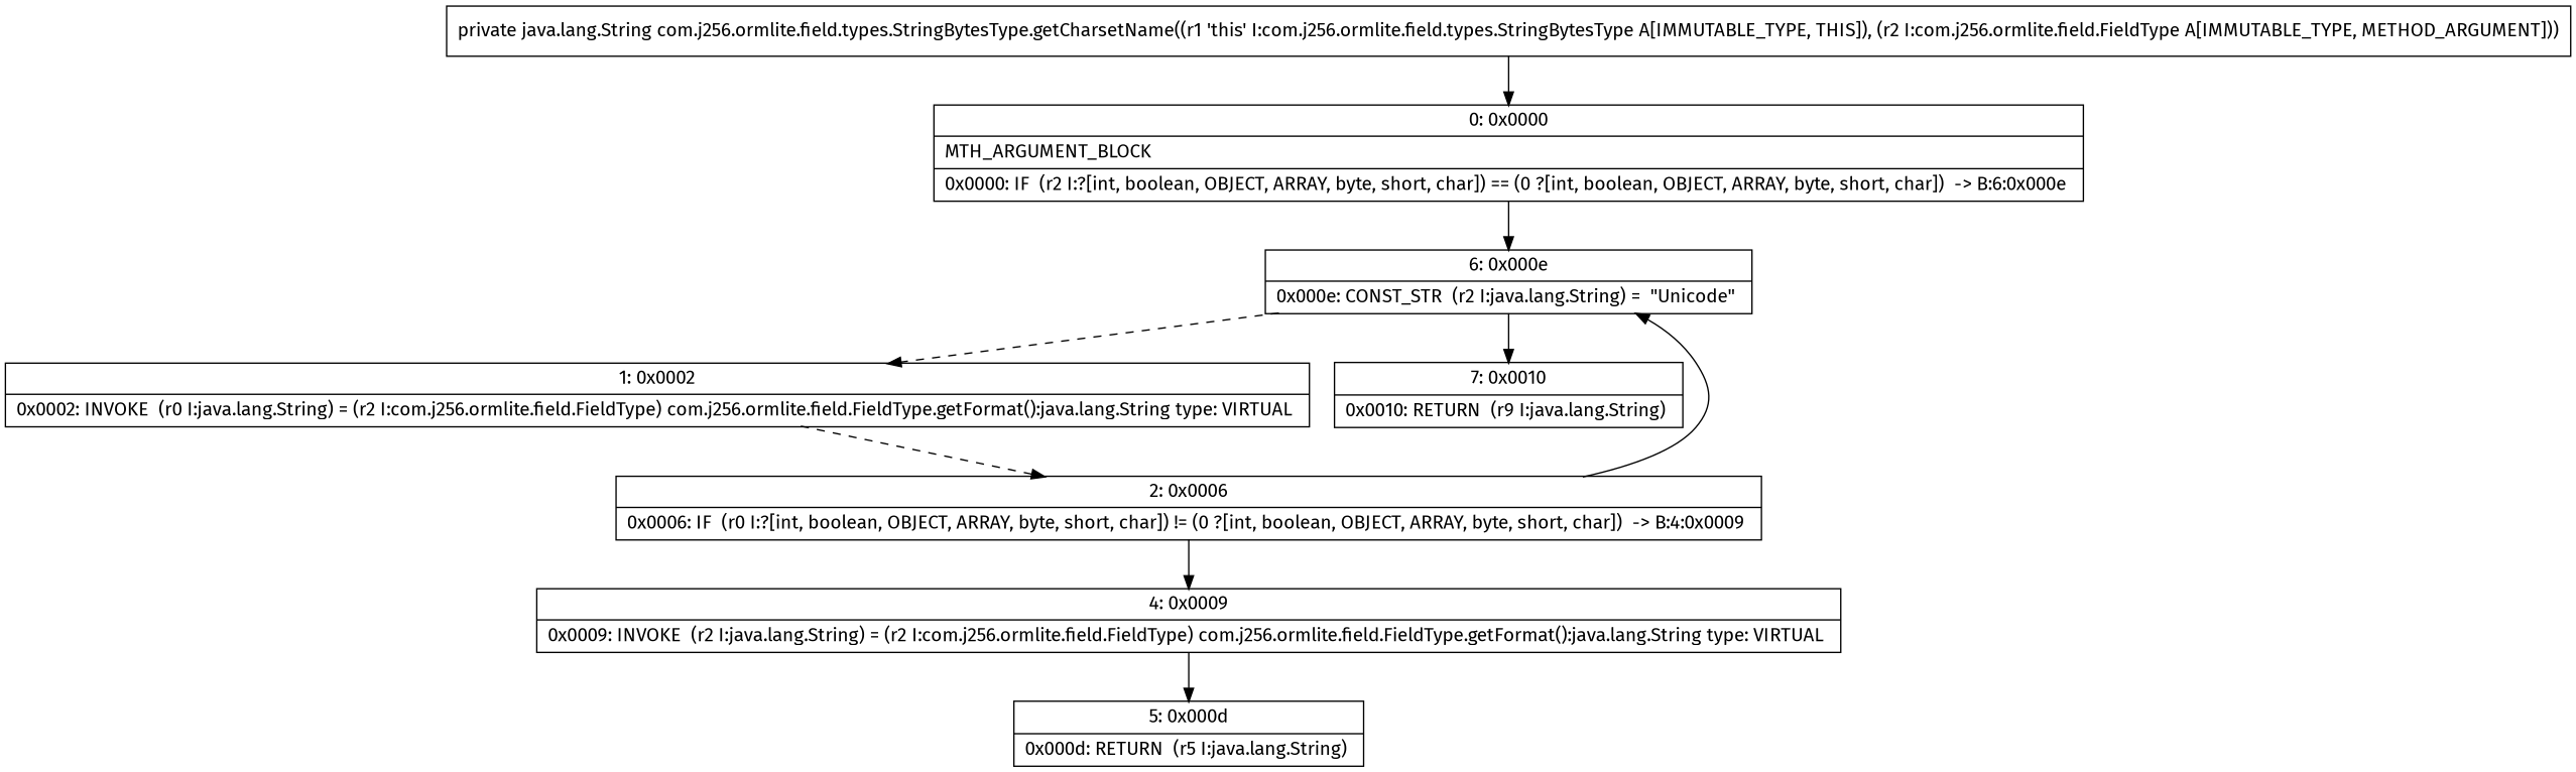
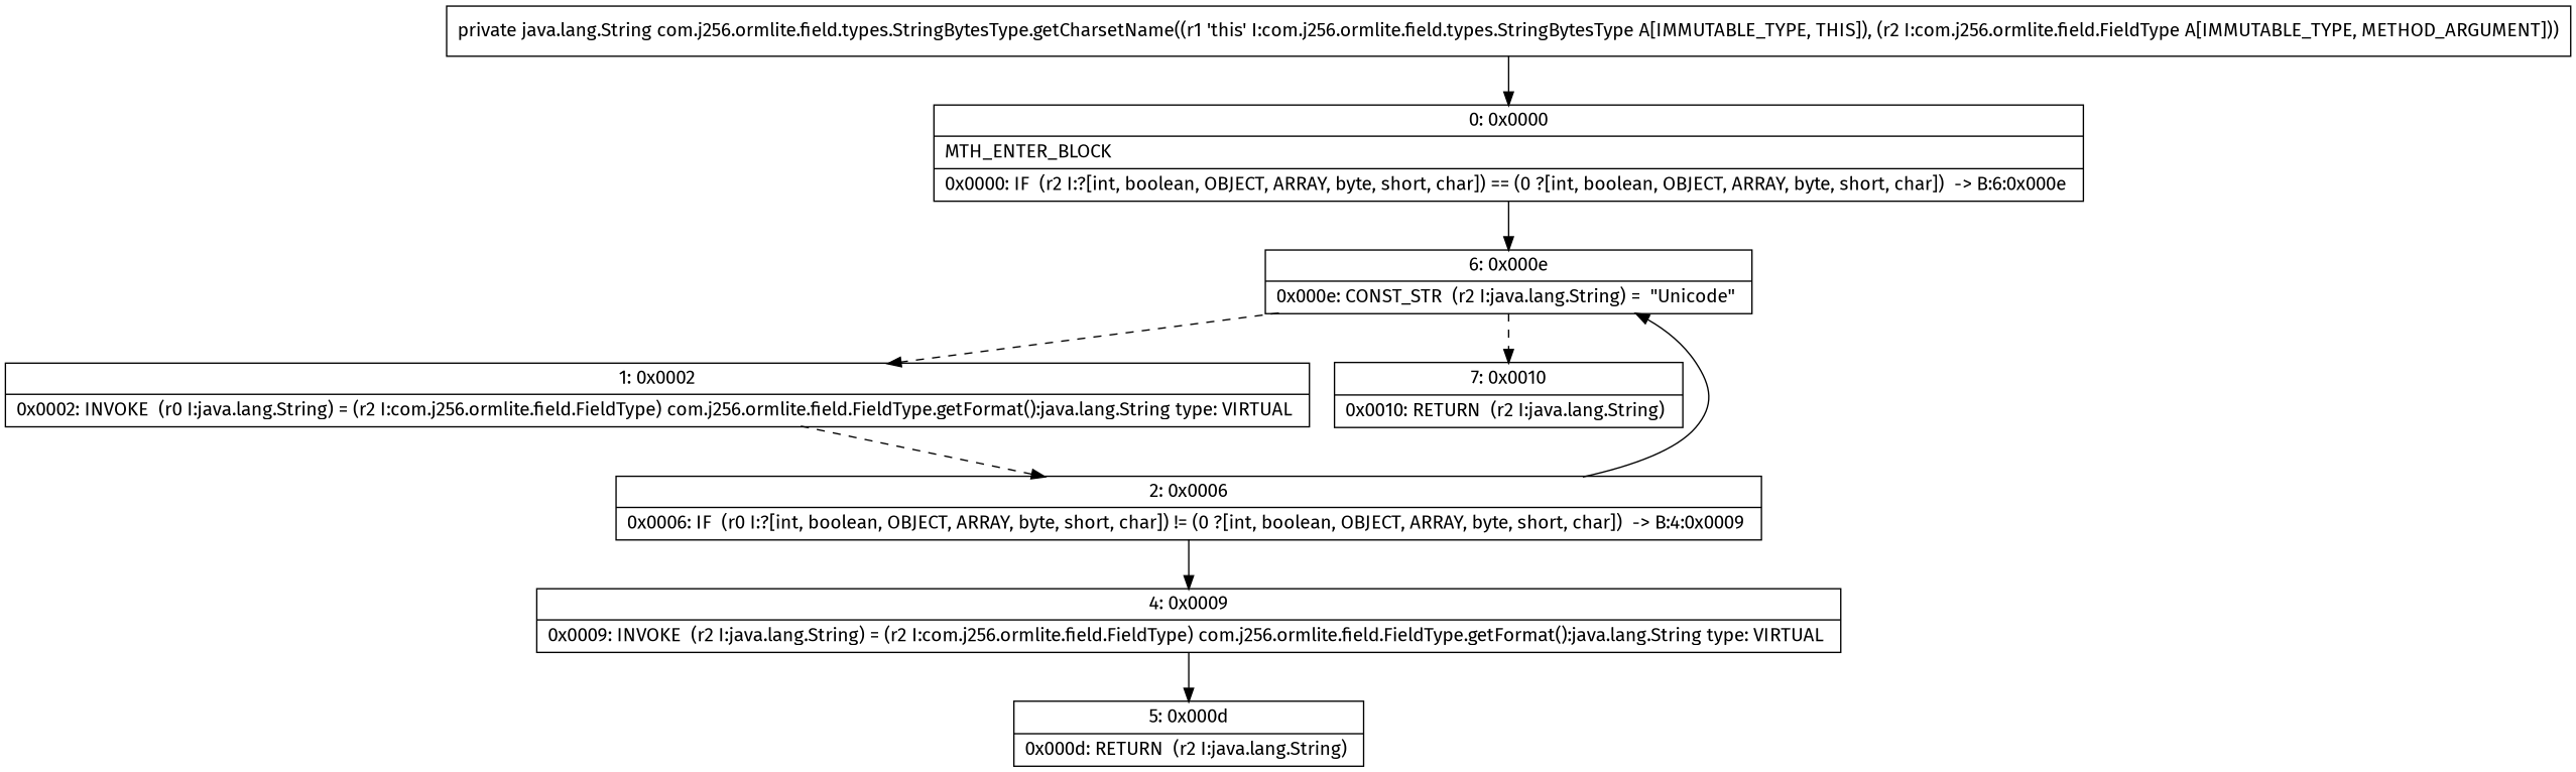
  digraph {
    fontname="Fira Sans"
    node [fontname="Fira Sans" shape=record]
    edge [fontname="Fira Sans"]
-   n1 [label="{0\:\ 0x0000|MTH_ARGUMENT_BLOCK\l|0x0000: IF  (r2 I:?[int, boolean, OBJECT, ARRAY, byte, short, char]) == (0 ?[int, boolean, OBJECT, ARRAY, byte, short, char])  \-\> B:6:0x000e \l}"]
+   n1 [label="{0\:\ 0x0000|MTH_ENTER_BLOCK\l|0x0000: IF  (r2 I:?[int, boolean, OBJECT, ARRAY, byte, short, char]) == (0 ?[int, boolean, OBJECT, ARRAY, byte, short, char])  \-\> B:6:0x000e \l}"]
    n2 [label="{6\:\ 0x000e|0x000e: CONST_STR  (r2 I:java.lang.String) =  \"Unicode\" \l}"]
    n3 [label="{1\:\ 0x0002|0x0002: INVOKE  (r0 I:java.lang.String) = (r2 I:com.j256.ormlite.field.FieldType) com.j256.ormlite.field.FieldType.getFormat():java.lang.String type: VIRTUAL \l}"]
    n4 [label="{2\:\ 0x0006|0x0006: IF  (r0 I:?[int, boolean, OBJECT, ARRAY, byte, short, char]) != (0 ?[int, boolean, OBJECT, ARRAY, byte, short, char])  \-\> B:4:0x0009 \l}"]
-   n5 [label="{7\:\ 0x0010|0x0010: RETURN  (r9 I:java.lang.String) \l}"]
+   n5 [label="{7\:\ 0x0010|0x0010: RETURN  (r2 I:java.lang.String) \l}"]
    n6 [label="{4\:\ 0x0009|0x0009: INVOKE  (r2 I:java.lang.String) = (r2 I:com.j256.ormlite.field.FieldType) com.j256.ormlite.field.FieldType.getFormat():java.lang.String type: VIRTUAL \l}"]
-   n7 [label="{5\:\ 0x000d|0x000d: RETURN  (r5 I:java.lang.String) \l}"]
+   n7 [label="{5\:\ 0x000d|0x000d: RETURN  (r2 I:java.lang.String) \l}"]
    n8 [label="{private java.lang.String com.j256.ormlite.field.types.StringBytesType.getCharsetName((r1 'this' I:com.j256.ormlite.field.types.StringBytesType A[IMMUTABLE_TYPE, THIS]), (r2 I:com.j256.ormlite.field.FieldType A[IMMUTABLE_TYPE, METHOD_ARGUMENT])) }"]
    n1 -> n2
    n2 -> n3 [style=dashed]
-   n2 -> n5
+   n2 -> n5 [style=dashed]
    n3 -> n4 [style=dashed]
    n4 -> n2 [style=solid]
    n4 -> n6
    n6 -> n7
    n8 -> n1
  }
